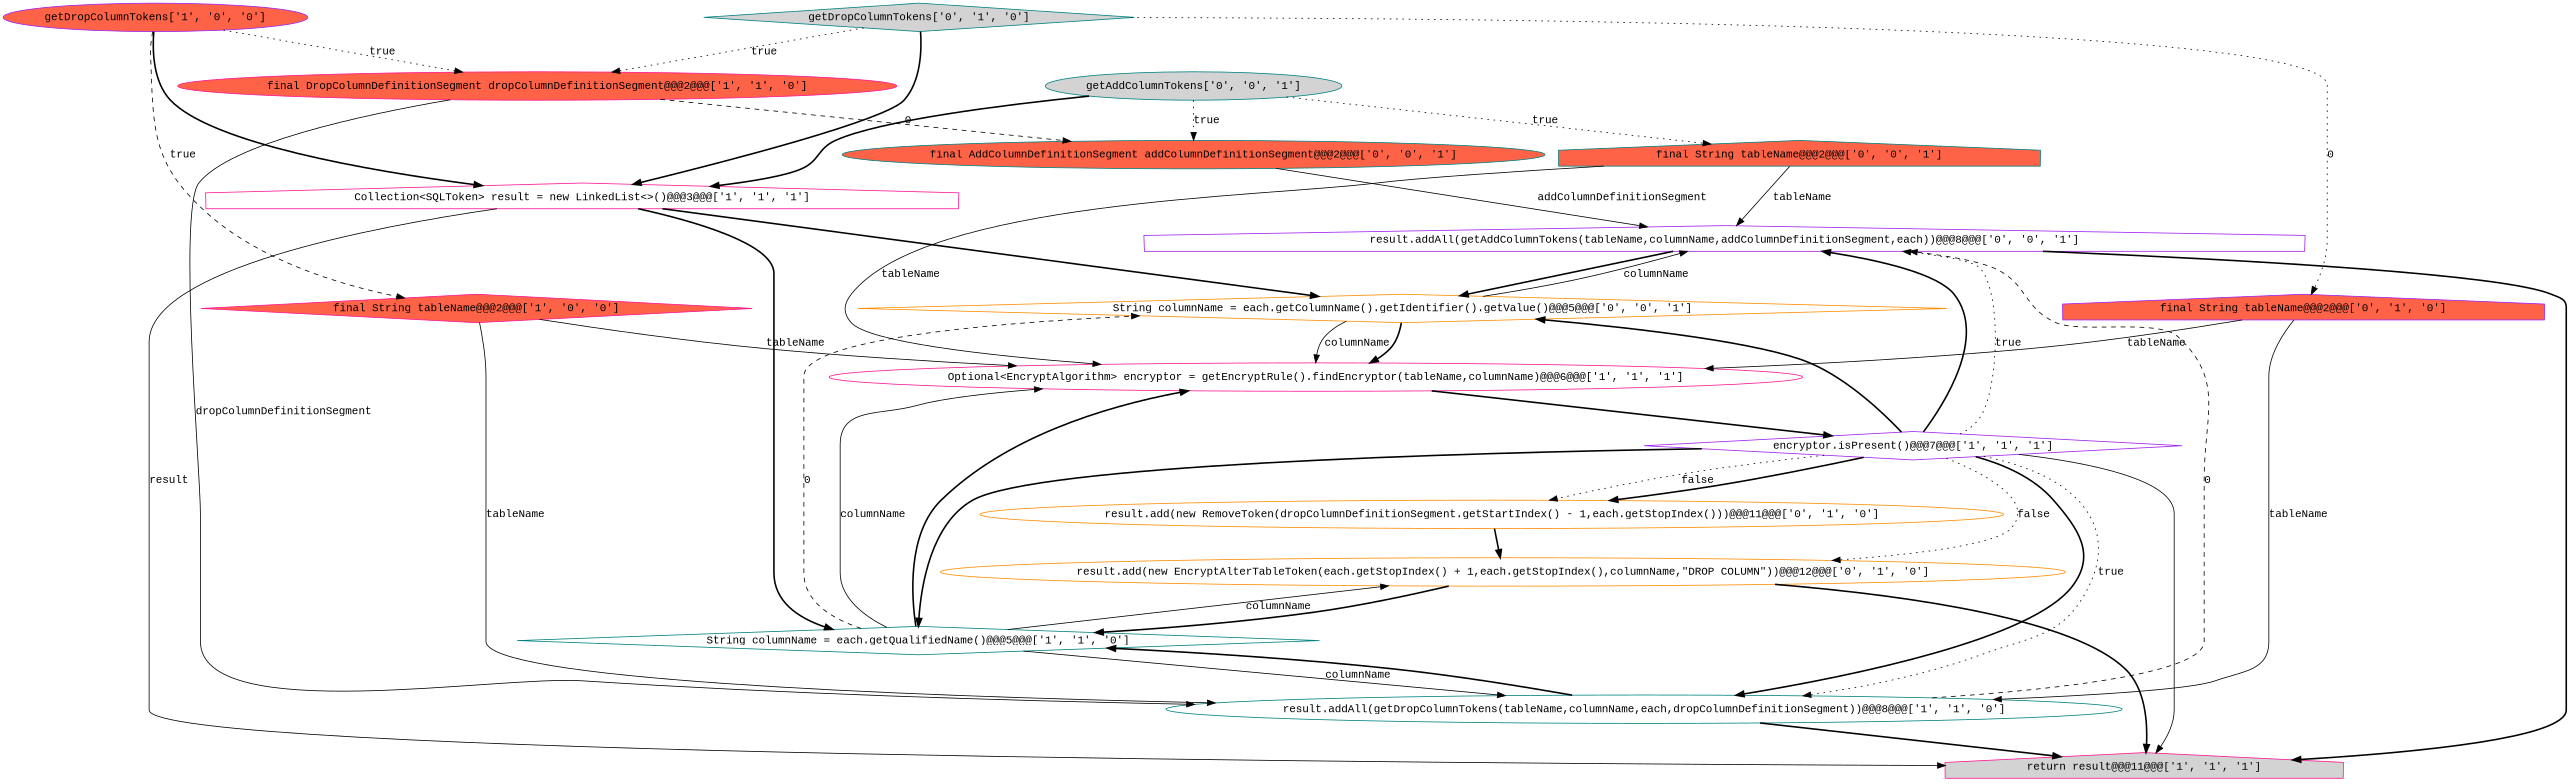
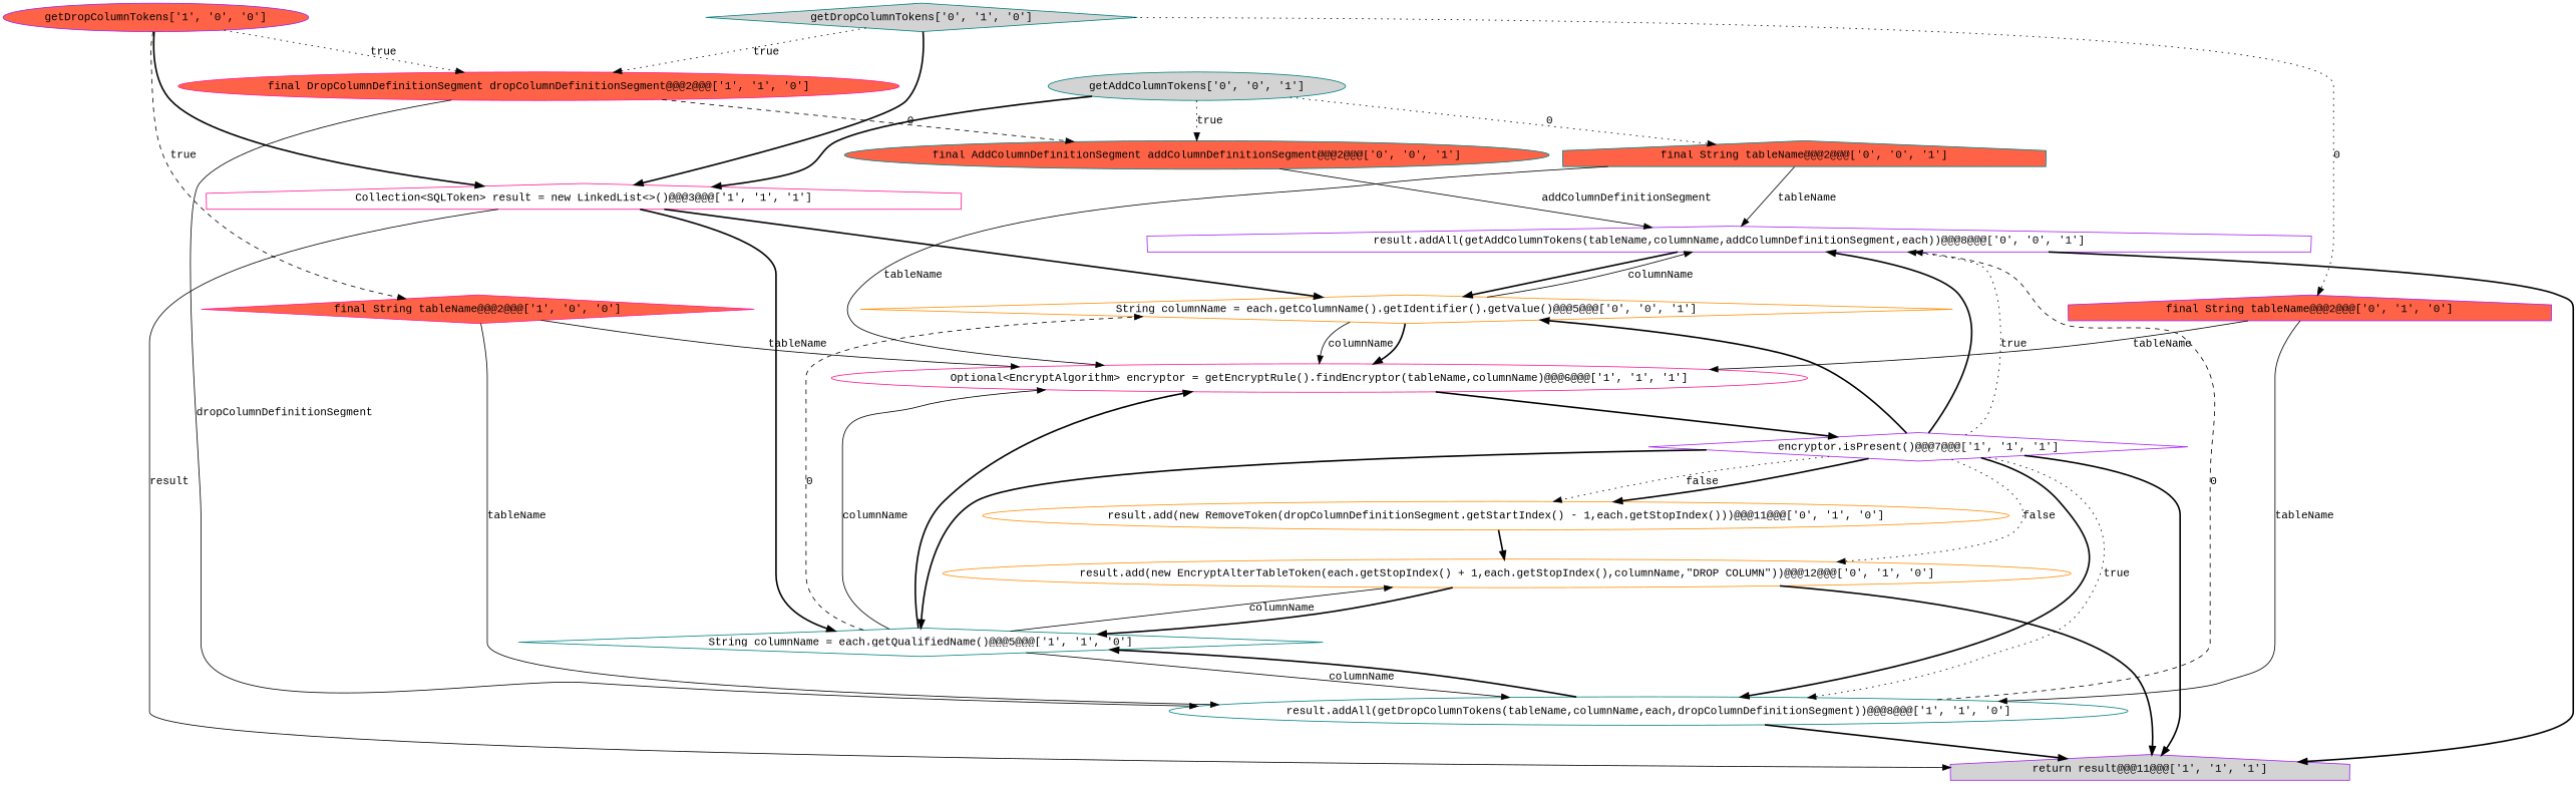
  digraph {
    fontname="Liberation Mono"
    node [color=teal fillcolor=white fontname="Liberation Mono" shape=ellipse style=filled]
    edge [fontname="Liberation Mono" style=bold]
    n1 [fillcolor=tomato label="final AddColumnDefinitionSegment addColumnDefinitionSegment@@@2@@@['0', '0', '1']"]
    n2 [color=purple label="result.addAll(getAddColumnTokens(tableName,columnName,addColumnDefinitionSegment,each))@@@8@@@['0', '0', '1']" shape=house]
-   n3 [color=deeppink fillcolor=lightgray label="return result@@@11@@@['1', '1', '1']" shape=house]
+   n3 [color=purple fillcolor=lightgray label="return result@@@11@@@['1', '1', '1']" shape=house]
    n4 [color=darkorange label="String columnName = each.getColumnName().getIdentifier().getValue()@@@5@@@['0', '0', '1']" shape=diamond]
    n5 [fillcolor=lightgray label="getAddColumnTokens['0', '0', '1']"]
    n6 [fillcolor=tomato label="final String tableName@@@2@@@['0', '0', '1']" shape=house]
    n7 [color=deeppink label="Collection<SQLToken> result = new LinkedList<>()@@@3@@@['1', '1', '1']" shape=house]
    n8 [color=deeppink label="Optional<EncryptAlgorithm> encryptor = getEncryptRule().findEncryptor(tableName,columnName)@@@6@@@['1', '1', '1']"]
    n9 [label="String columnName = each.getQualifiedName()@@@5@@@['1', '1', '0']" shape=diamond]
    n10 [color=purple label="encryptor.isPresent()@@@7@@@['1', '1', '1']" shape=diamond]
    n11 [color=darkorange label="result.add(new EncryptAlterTableToken(each.getStopIndex() + 1,each.getStopIndex(),columnName,\"DROP COLUMN\"))@@@12@@@['0', '1', '0']"]
    n12 [label="result.addAll(getDropColumnTokens(tableName,columnName,each,dropColumnDefinitionSegment))@@@8@@@['1', '1', '0']"]
    n13 [color=darkorange label="result.add(new RemoveToken(dropColumnDefinitionSegment.getStartIndex() - 1,each.getStopIndex()))@@@11@@@['0', '1', '0']"]
    n14 [color=deeppink fillcolor=tomato label="final String tableName@@@2@@@['1', '0', '0']" shape=diamond]
    n15 [color=deeppink fillcolor=tomato label="final DropColumnDefinitionSegment dropColumnDefinitionSegment@@@2@@@['1', '1', '0']"]
    n16 [fillcolor=lightgray label="getDropColumnTokens['0', '1', '0']" shape=diamond]
    n17 [color=purple fillcolor=tomato label="final String tableName@@@2@@@['0', '1', '0']" shape=house]
    n18 [color=purple fillcolor=tomato label="getDropColumnTokens['1', '0', '0']"]
    n1 -> n2 [label=addColumnDefinitionSegment style=solid]
    n2 -> n3
    n2 -> n4
    n4 -> n2 [label=columnName style=solid]
    n4 -> n8 [label=columnName style=solid]
    n4 -> n8
    n5 -> n1 [label=true style=dotted]
-   n5 -> n6 [label=true style=dotted]
+   n5 -> n6 [label=0 style=dotted]
    n5 -> n7
    n6 -> n2 [label=tableName style=solid]
    n6 -> n8 [label=tableName style=solid]
    n7 -> n3 [label=result style=solid]
    n7 -> n4
    n7 -> n9
    n8 -> n10
    n9 -> n4 [label=0 style=dashed]
    n9 -> n8 [label=columnName style=solid]
    n9 -> n8
    n9 -> n11 [label=columnName style=solid]
    n9 -> n12 [label=columnName style=solid]
    n10 -> n2 [label=true style=dotted]
    n10 -> n2
-   n10 -> n3 [style=solid]
+   n10 -> n3
    n10 -> n4
    n10 -> n9
    n10 -> n11 [label=false style=dotted]
    n10 -> n12
    n10 -> n12 [label=true style=dotted]
    n10 -> n13 [label=false style=dotted]
    n10 -> n13
    n11 -> n3
    n11 -> n9
    n12 -> n2 [label=0 style=dashed]
    n12 -> n3
    n12 -> n9
    n13 -> n11
    n14 -> n8 [label=tableName style=solid]
    n14 -> n12 [label=tableName style=solid]
    n15 -> n1 [label=0 style=dashed]
    n15 -> n12 [label=dropColumnDefinitionSegment style=solid]
    n16 -> n7
    n16 -> n15 [label=true style=dotted]
    n16 -> n17 [label=0 style=dotted]
    n17 -> n8 [label=tableName style=solid]
    n17 -> n12 [label=tableName style=solid]
    n18 -> n7
    n18 -> n14 [label=true style=dashed]
    n18 -> n15 [label=true style=dotted]
  }
